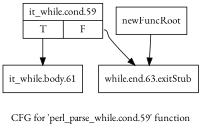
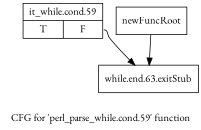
  digraph {
    fontname="EB Garamond"
    label="CFG for 'perl_parse_while.cond.59' function"
    node [fontname="EB Garamond" shape=record]
    edge [fontname="EB Garamond"]
    n1 [label="{newFuncRoot}"]
    n2 [label="{while.end.63.exitStub}"]
    n3 [label="{it_while.cond.59|{<s0>T|<s1>F}}"]
-   n4 [label="{it_while.body.61}"]
    n1 -> n2
    n3 -> n2 [tailport=s1]
-   n3 -> n4 [tailport=s0]
  }
